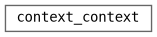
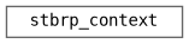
  digraph {
    rankdir=LR
    fontname="DejaVu Sans Mono"
-   n1 [color=grey40 fillcolor=white fontname="DejaVu Sans Mono" fontsize=10 height=0.2 label=context_context shape=box style=filled width=0.4]
+   n1 [color=grey40 fillcolor=white fontname="DejaVu Sans Mono" fontsize=10 height=0.2 label=stbrp_context shape=box style=filled width=0.4]
  }
